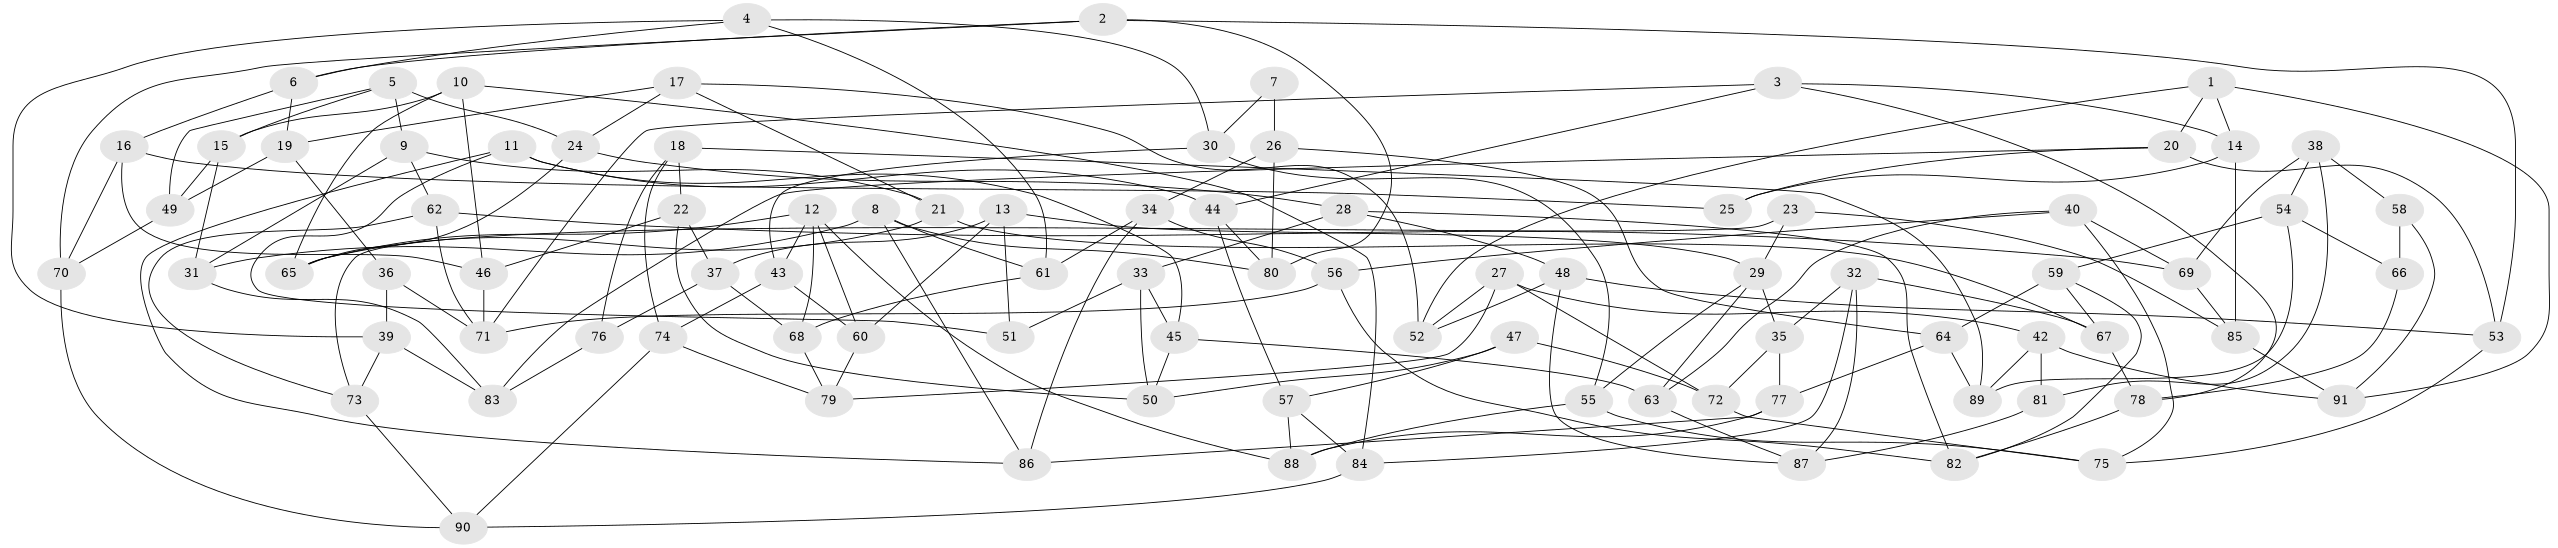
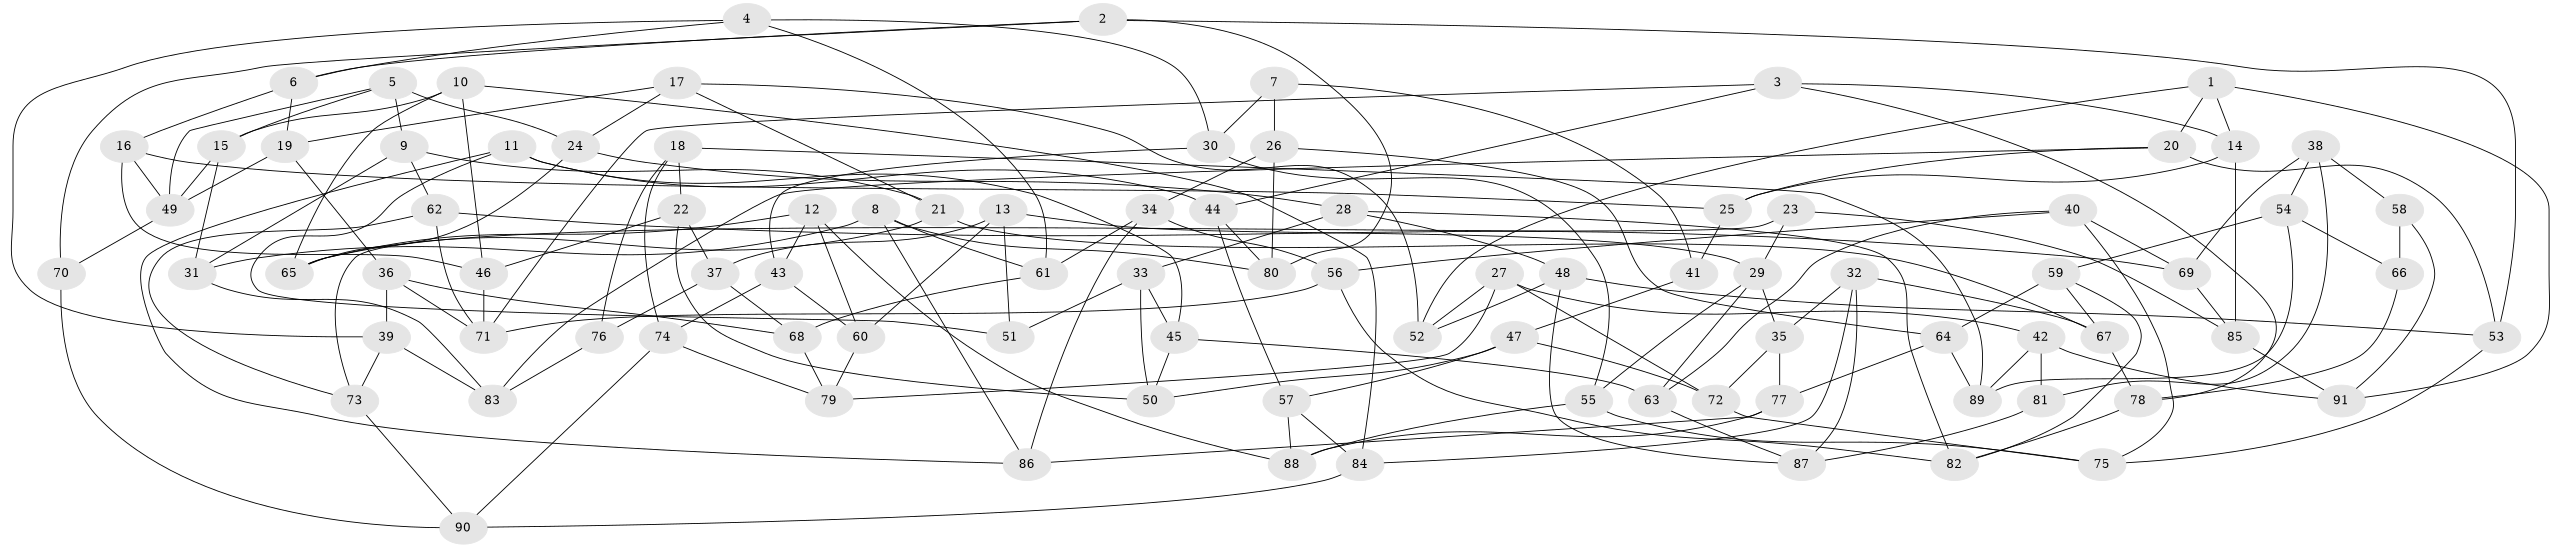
  graph {
    node [color=gray90 style=filled]
    1
    14
    20
    52
    91
    25
    85
    53
    83
    2
    6
    70
    80
    16
    19
    75
    90
    3
    44
    71
    78
    57
    82
    4
    30
    39
    61
    43
    55
    73
    68
    5
    9
    15
    24
    49
    31
    21
    62
    65
    28
    46
    36
    7
    26
+   41
    34
    64
    47
    76
    8
    86
    67
    69
    10
    84
    11
    45
    51
    50
    63
    12
    60
    88
    74
    79
    13
    29
    37
    35
    17
    18
    22
    89
    23
    72
    77
    33
    48
    56
    27
    42
    81
    87
    32
    38
    54
    58
    59
    66
    40
    1 -- 14
    1 -- 20
    1 -- 52
    1 -- 91
    14 -- 25
    14 -- 85
    20 -- 25
    20 -- 53
    20 -- 83
+   25 -- 41
    85 -- 91
    53 -- 75
    2 -- 53
    2 -- 6
    2 -- 70
    2 -- 80
    6 -- 16
    6 -- 19
    70 -- 90
    16 -- 25
-   16 -- 70
+   16 -- 49
    16 -- 46
    19 -- 49
    19 -- 36
    3 -- 14
    3 -- 44
    3 -- 71
    3 -- 78
    44 -- 80
    44 -- 57
    78 -- 82
    57 -- 84
    57 -- 88
    4 -- 6
    4 -- 30
    4 -- 39
    4 -- 61
    30 -- 43
    30 -- 55
    39 -- 83
    39 -- 73
    61 -- 68
    43 -- 60
    43 -- 74
    55 -- 75
    55 -- 88
    73 -- 90
    68 -- 79
    5 -- 9
    5 -- 15
    5 -- 24
    5 -- 49
    9 -- 31
    9 -- 21
    9 -- 62
    15 -- 49
    15 -- 31
    24 -- 65
    24 -- 28
    49 -- 70
    31 -- 83
    21 -- 65
    21 -- 67
    62 -- 71
    62 -- 73
    62 -- 69
    28 -- 82
    28 -- 33
    28 -- 48
    46 -- 71
    36 -- 71
    36 -- 39
-   12 -- 68
+   36 -- 68
    7 -- 30
    7 -- 26
+   7 -- 41
    26 -- 80
    26 -- 34
    26 -- 64
+   41 -- 47
    34 -- 61
    34 -- 86
    34 -- 56
    64 -- 89
    64 -- 77
    47 -- 57
    47 -- 50
    47 -- 72
    76 -- 83
    8 -- 80
    8 -- 61
    8 -- 31
    8 -- 86
    67 -- 78
    69 -- 85
    10 -- 15
    10 -- 65
    10 -- 46
    10 -- 84
    84 -- 90
    11 -- 44
    11 -- 86
    11 -- 45
    11 -- 51
    45 -- 50
    45 -- 63
    63 -- 87
    12 -- 43
    12 -- 65
    12 -- 60
    12 -- 88
    60 -- 79
    74 -- 90
    74 -- 79
    13 -- 51
    13 -- 60
    13 -- 29
    13 -- 37
    29 -- 55
    29 -- 63
    29 -- 35
    37 -- 68
    37 -- 76
    35 -- 72
    35 -- 77
    17 -- 52
    17 -- 19
    17 -- 24
    17 -- 21
    18 -- 76
    18 -- 74
    18 -- 22
    18 -- 89
    22 -- 46
    22 -- 50
    22 -- 37
    23 -- 85
    23 -- 73
    23 -- 29
    72 -- 75
    77 -- 86
    77 -- 88
    33 -- 45
    33 -- 51
    33 -- 50
    48 -- 52
    48 -- 53
    48 -- 87
    56 -- 71
    56 -- 82
    27 -- 52
    27 -- 79
    27 -- 72
    27 -- 42
    42 -- 91
    42 -- 89
    42 -- 81
    81 -- 87
    32 -- 67
    32 -- 84
    32 -- 35
    32 -- 87
    38 -- 69
    38 -- 81
    38 -- 54
    38 -- 58
    54 -- 89
    54 -- 59
    54 -- 66
    58 -- 91
    58 -- 66
    59 -- 82
    59 -- 64
    59 -- 67
    66 -- 78
    40 -- 75
    40 -- 69
    40 -- 63
    40 -- 56
  }
